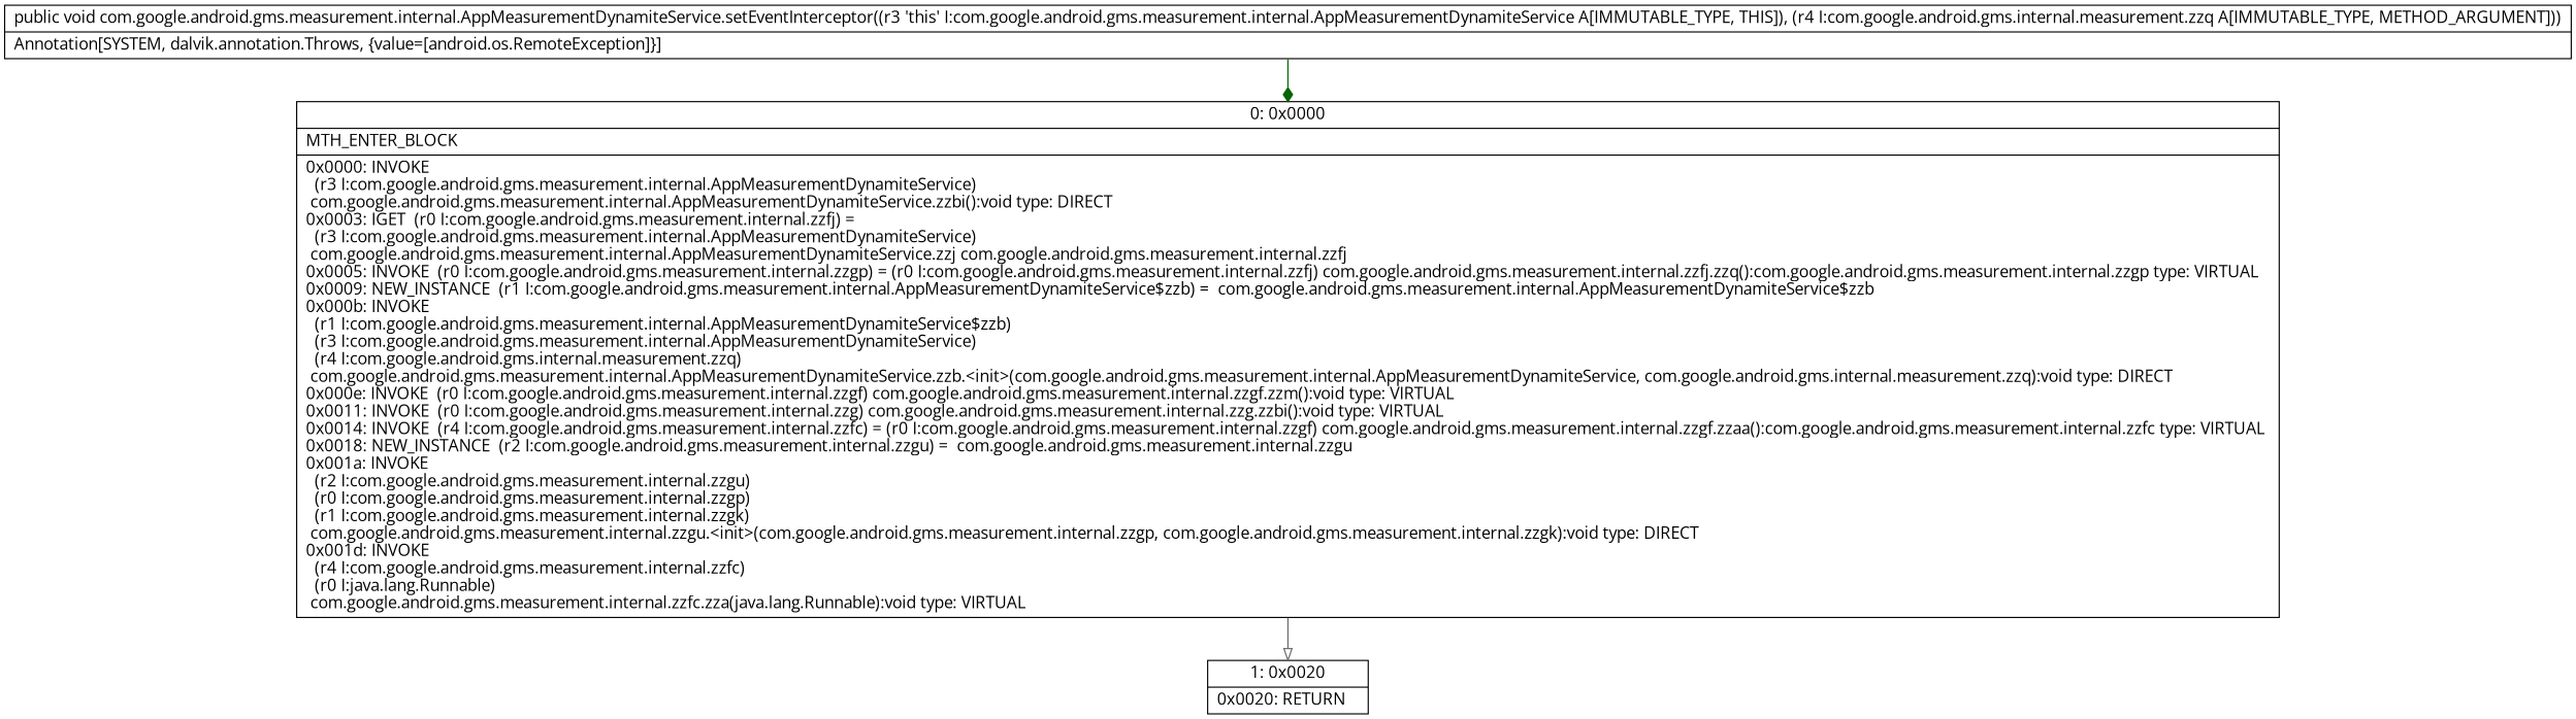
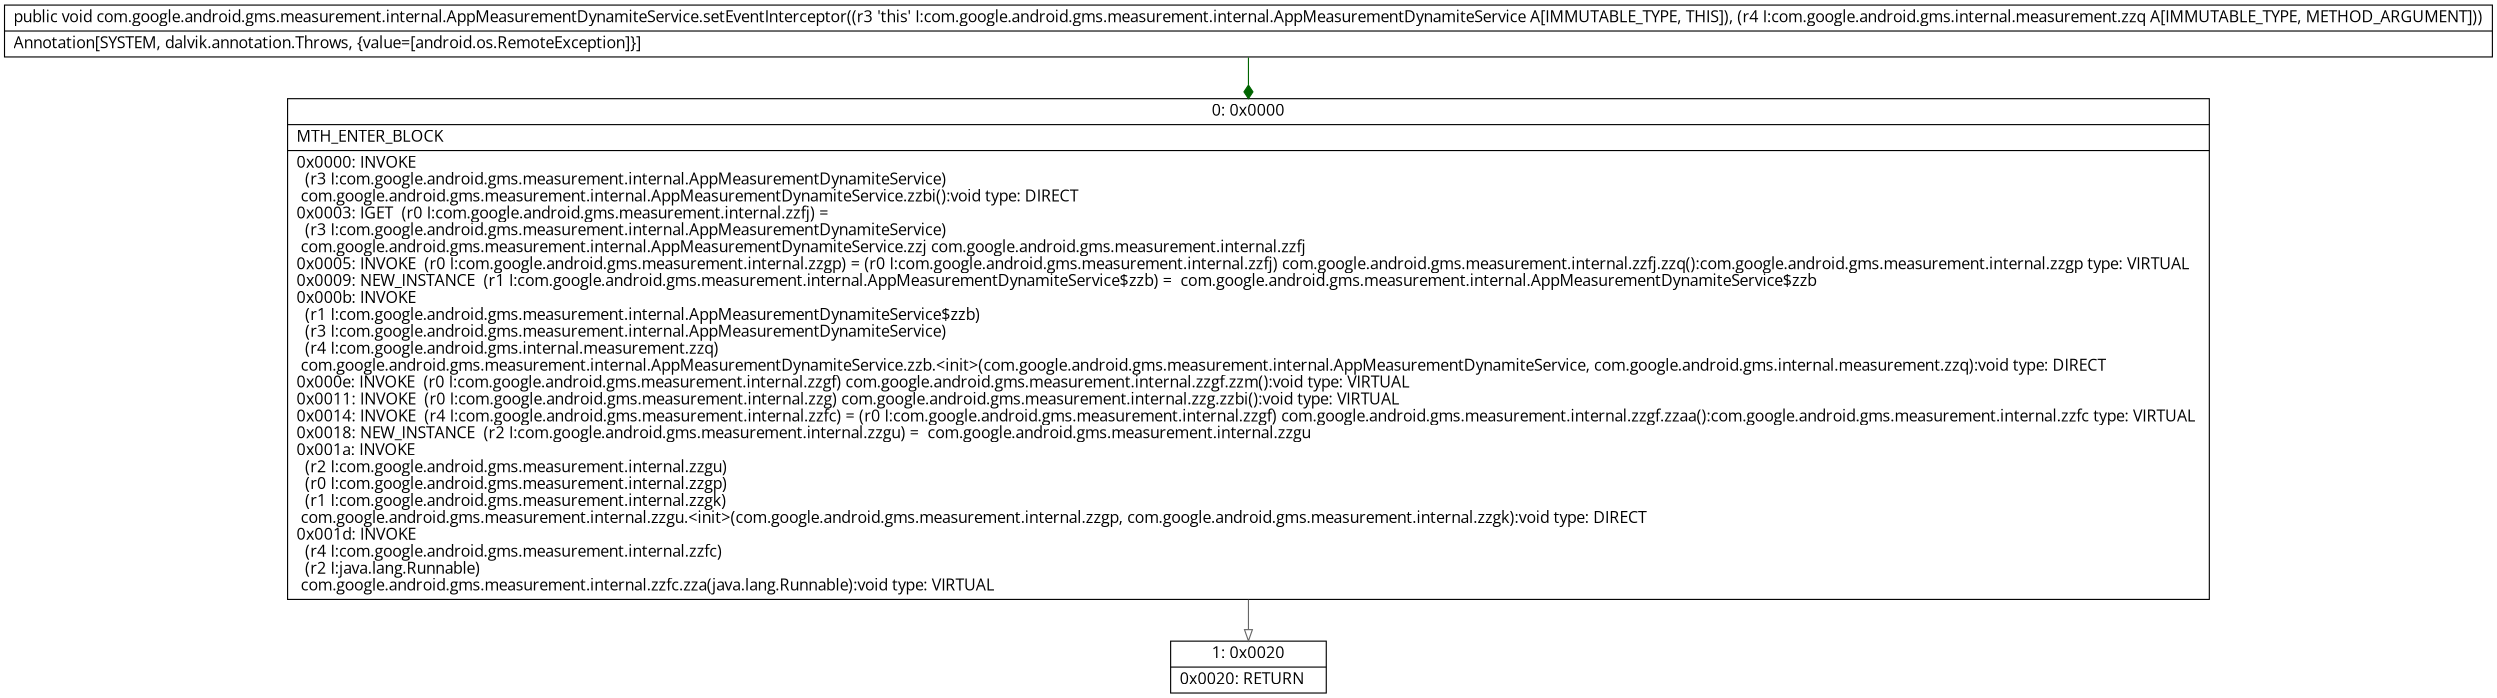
  digraph {
    fontname="Open Sans"
    node [shape=record fontname="Open Sans"]
    edge [style=solid fontname="Open Sans"]
-   n1 [label="{0\:\ 0x0000|MTH_ENTER_BLOCK\l|0x0000: INVOKE  \l  (r3 I:com.google.android.gms.measurement.internal.AppMeasurementDynamiteService)\l com.google.android.gms.measurement.internal.AppMeasurementDynamiteService.zzbi():void type: DIRECT \l0x0003: IGET  (r0 I:com.google.android.gms.measurement.internal.zzfj) = \l  (r3 I:com.google.android.gms.measurement.internal.AppMeasurementDynamiteService)\l com.google.android.gms.measurement.internal.AppMeasurementDynamiteService.zzj com.google.android.gms.measurement.internal.zzfj \l0x0005: INVOKE  (r0 I:com.google.android.gms.measurement.internal.zzgp) = (r0 I:com.google.android.gms.measurement.internal.zzfj) com.google.android.gms.measurement.internal.zzfj.zzq():com.google.android.gms.measurement.internal.zzgp type: VIRTUAL \l0x0009: NEW_INSTANCE  (r1 I:com.google.android.gms.measurement.internal.AppMeasurementDynamiteService$zzb) =  com.google.android.gms.measurement.internal.AppMeasurementDynamiteService$zzb \l0x000b: INVOKE  \l  (r1 I:com.google.android.gms.measurement.internal.AppMeasurementDynamiteService$zzb)\l  (r3 I:com.google.android.gms.measurement.internal.AppMeasurementDynamiteService)\l  (r4 I:com.google.android.gms.internal.measurement.zzq)\l com.google.android.gms.measurement.internal.AppMeasurementDynamiteService.zzb.\<init\>(com.google.android.gms.measurement.internal.AppMeasurementDynamiteService, com.google.android.gms.internal.measurement.zzq):void type: DIRECT \l0x000e: INVOKE  (r0 I:com.google.android.gms.measurement.internal.zzgf) com.google.android.gms.measurement.internal.zzgf.zzm():void type: VIRTUAL \l0x0011: INVOKE  (r0 I:com.google.android.gms.measurement.internal.zzg) com.google.android.gms.measurement.internal.zzg.zzbi():void type: VIRTUAL \l0x0014: INVOKE  (r4 I:com.google.android.gms.measurement.internal.zzfc) = (r0 I:com.google.android.gms.measurement.internal.zzgf) com.google.android.gms.measurement.internal.zzgf.zzaa():com.google.android.gms.measurement.internal.zzfc type: VIRTUAL \l0x0018: NEW_INSTANCE  (r2 I:com.google.android.gms.measurement.internal.zzgu) =  com.google.android.gms.measurement.internal.zzgu \l0x001a: INVOKE  \l  (r2 I:com.google.android.gms.measurement.internal.zzgu)\l  (r0 I:com.google.android.gms.measurement.internal.zzgp)\l  (r1 I:com.google.android.gms.measurement.internal.zzgk)\l com.google.android.gms.measurement.internal.zzgu.\<init\>(com.google.android.gms.measurement.internal.zzgp, com.google.android.gms.measurement.internal.zzgk):void type: DIRECT \l0x001d: INVOKE  \l  (r4 I:com.google.android.gms.measurement.internal.zzfc)\l  (r0 I:java.lang.Runnable)\l com.google.android.gms.measurement.internal.zzfc.zza(java.lang.Runnable):void type: VIRTUAL \l}"]
+   n1 [label="{0\:\ 0x0000|MTH_ENTER_BLOCK\l|0x0000: INVOKE  \l  (r3 I:com.google.android.gms.measurement.internal.AppMeasurementDynamiteService)\l com.google.android.gms.measurement.internal.AppMeasurementDynamiteService.zzbi():void type: DIRECT \l0x0003: IGET  (r0 I:com.google.android.gms.measurement.internal.zzfj) = \l  (r3 I:com.google.android.gms.measurement.internal.AppMeasurementDynamiteService)\l com.google.android.gms.measurement.internal.AppMeasurementDynamiteService.zzj com.google.android.gms.measurement.internal.zzfj \l0x0005: INVOKE  (r0 I:com.google.android.gms.measurement.internal.zzgp) = (r0 I:com.google.android.gms.measurement.internal.zzfj) com.google.android.gms.measurement.internal.zzfj.zzq():com.google.android.gms.measurement.internal.zzgp type: VIRTUAL \l0x0009: NEW_INSTANCE  (r1 I:com.google.android.gms.measurement.internal.AppMeasurementDynamiteService$zzb) =  com.google.android.gms.measurement.internal.AppMeasurementDynamiteService$zzb \l0x000b: INVOKE  \l  (r1 I:com.google.android.gms.measurement.internal.AppMeasurementDynamiteService$zzb)\l  (r3 I:com.google.android.gms.measurement.internal.AppMeasurementDynamiteService)\l  (r4 I:com.google.android.gms.internal.measurement.zzq)\l com.google.android.gms.measurement.internal.AppMeasurementDynamiteService.zzb.\<init\>(com.google.android.gms.measurement.internal.AppMeasurementDynamiteService, com.google.android.gms.internal.measurement.zzq):void type: DIRECT \l0x000e: INVOKE  (r0 I:com.google.android.gms.measurement.internal.zzgf) com.google.android.gms.measurement.internal.zzgf.zzm():void type: VIRTUAL \l0x0011: INVOKE  (r0 I:com.google.android.gms.measurement.internal.zzg) com.google.android.gms.measurement.internal.zzg.zzbi():void type: VIRTUAL \l0x0014: INVOKE  (r4 I:com.google.android.gms.measurement.internal.zzfc) = (r0 I:com.google.android.gms.measurement.internal.zzgf) com.google.android.gms.measurement.internal.zzgf.zzaa():com.google.android.gms.measurement.internal.zzfc type: VIRTUAL \l0x0018: NEW_INSTANCE  (r2 I:com.google.android.gms.measurement.internal.zzgu) =  com.google.android.gms.measurement.internal.zzgu \l0x001a: INVOKE  \l  (r2 I:com.google.android.gms.measurement.internal.zzgu)\l  (r0 I:com.google.android.gms.measurement.internal.zzgp)\l  (r1 I:com.google.android.gms.measurement.internal.zzgk)\l com.google.android.gms.measurement.internal.zzgu.\<init\>(com.google.android.gms.measurement.internal.zzgp, com.google.android.gms.measurement.internal.zzgk):void type: DIRECT \l0x001d: INVOKE  \l  (r4 I:com.google.android.gms.measurement.internal.zzfc)\l  (r2 I:java.lang.Runnable)\l com.google.android.gms.measurement.internal.zzfc.zza(java.lang.Runnable):void type: VIRTUAL \l}"]
    n2 [label="{1\:\ 0x0020|0x0020: RETURN   \l}"]
    n3 [label="{public void com.google.android.gms.measurement.internal.AppMeasurementDynamiteService.setEventInterceptor((r3 'this' I:com.google.android.gms.measurement.internal.AppMeasurementDynamiteService A[IMMUTABLE_TYPE, THIS]), (r4 I:com.google.android.gms.internal.measurement.zzq A[IMMUTABLE_TYPE, METHOD_ARGUMENT]))  | Annotation[SYSTEM, dalvik.annotation.Throws, \{value=[android.os.RemoteException]\}]\l}"]
    n1 -> n2 [color=gray40 arrowhead=onormal]
    n3 -> n1 [color=darkgreen arrowhead=diamond]
  }
